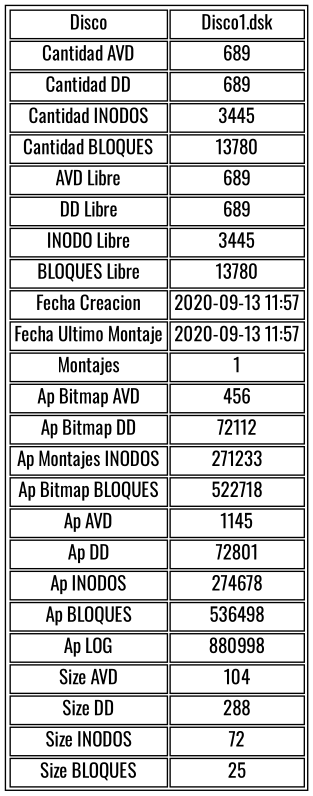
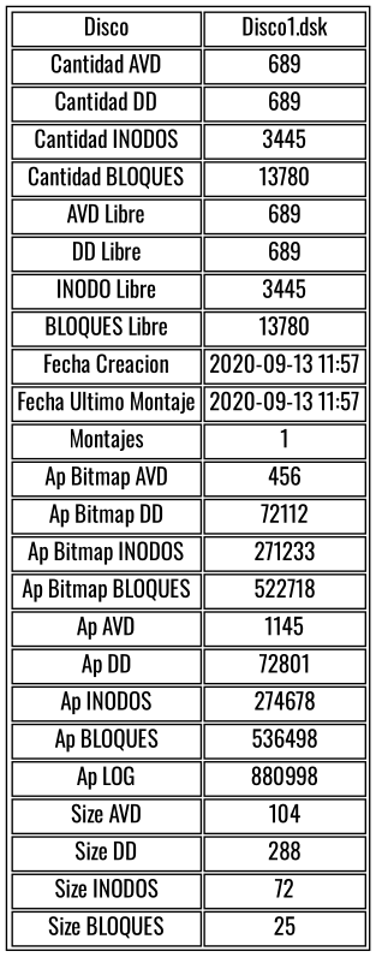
  digraph {
    fontname=Oswald
-   n1 [label=<<TABLE><TR><TD>Disco</TD><TD>Disco1.dsk</TD></TR><TR><TD>Cantidad AVD</TD><TD>689</TD></TR><TR><TD>Cantidad DD</TD><TD>689</TD></TR><TR><TD>Cantidad INODOS</TD><TD>3445</TD></TR><TR><TD>Cantidad BLOQUES</TD><TD>13780</TD></TR><TR><TD>AVD Libre</TD><TD>689</TD></TR><TR><TD>DD Libre</TD><TD>689</TD></TR><TR><TD>INODO Libre</TD><TD>3445</TD></TR><TR><TD>BLOQUES Libre</TD><TD>13780</TD></TR><TR><TD>Fecha Creacion</TD><TD>2020-09-13 11:57</TD></TR><TR><TD>Fecha Ultimo Montaje</TD><TD>2020-09-13 11:57</TD></TR><TR><TD>Montajes</TD><TD>1</TD></TR><TR><TD>Ap Bitmap AVD</TD><TD>456</TD></TR><TR><TD>Ap Bitmap DD</TD><TD>72112</TD></TR><TR><TD>Ap Montajes INODOS</TD><TD>271233</TD></TR><TR><TD>Ap Bitmap BLOQUES</TD><TD>522718</TD></TR><TR><TD>Ap AVD</TD><TD>1145</TD></TR><TR><TD>Ap DD</TD><TD>72801</TD></TR><TR><TD>Ap INODOS</TD><TD>274678</TD></TR><TR><TD>Ap BLOQUES</TD><TD>536498</TD></TR><TR><TD>Ap LOG</TD><TD>880998</TD></TR><TR><TD>Size AVD</TD><TD>104</TD></TR><TR><TD>Size DD</TD><TD>288</TD></TR><TR><TD>Size INODOS</TD><TD>72</TD></TR><TR><TD>Size BLOQUES</TD><TD>25</TD></TR> </TABLE>> shape=plain fontname=Oswald]
+   n1 [label=<<TABLE><TR><TD>Disco</TD><TD>Disco1.dsk</TD></TR><TR><TD>Cantidad AVD</TD><TD>689</TD></TR><TR><TD>Cantidad DD</TD><TD>689</TD></TR><TR><TD>Cantidad INODOS</TD><TD>3445</TD></TR><TR><TD>Cantidad BLOQUES</TD><TD>13780</TD></TR><TR><TD>AVD Libre</TD><TD>689</TD></TR><TR><TD>DD Libre</TD><TD>689</TD></TR><TR><TD>INODO Libre</TD><TD>3445</TD></TR><TR><TD>BLOQUES Libre</TD><TD>13780</TD></TR><TR><TD>Fecha Creacion</TD><TD>2020-09-13 11:57</TD></TR><TR><TD>Fecha Ultimo Montaje</TD><TD>2020-09-13 11:57</TD></TR><TR><TD>Montajes</TD><TD>1</TD></TR><TR><TD>Ap Bitmap AVD</TD><TD>456</TD></TR><TR><TD>Ap Bitmap DD</TD><TD>72112</TD></TR><TR><TD>Ap Bitmap INODOS</TD><TD>271233</TD></TR><TR><TD>Ap Bitmap BLOQUES</TD><TD>522718</TD></TR><TR><TD>Ap AVD</TD><TD>1145</TD></TR><TR><TD>Ap DD</TD><TD>72801</TD></TR><TR><TD>Ap INODOS</TD><TD>274678</TD></TR><TR><TD>Ap BLOQUES</TD><TD>536498</TD></TR><TR><TD>Ap LOG</TD><TD>880998</TD></TR><TR><TD>Size AVD</TD><TD>104</TD></TR><TR><TD>Size DD</TD><TD>288</TD></TR><TR><TD>Size INODOS</TD><TD>72</TD></TR><TR><TD>Size BLOQUES</TD><TD>25</TD></TR> </TABLE>> shape=plain fontname=Oswald]
  }
